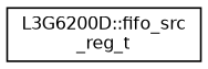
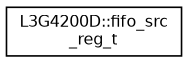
  digraph {
    rankdir=LR
-   n1 [color=black fillcolor=white fontname=Helvetica fontsize=10 height=0.2 label="L3G6200D::fifo_src\l_reg_t" shape=record style=filled width=0.4]
+   n1 [color=black fillcolor=white fontname=Helvetica fontsize=10 height=0.2 label="L3G4200D::fifo_src\l_reg_t" shape=record style=filled width=0.4]
  }
